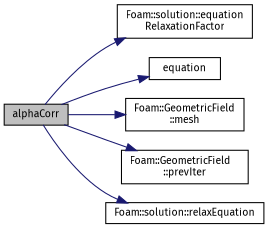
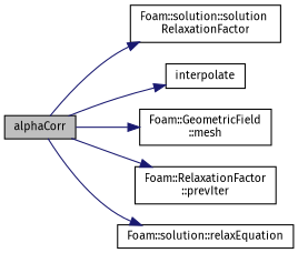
  digraph {
    fontname="Fira Sans"
    rankdir=LR
    node [color=black fontname="Fira Sans" fontsize=10 shape=record]
    edge [color=midnightblue fontname="Fira Sans" fontsize=10 labelfontname=Helvetica labelfontsize=10 style=solid]
    n1 [fillcolor=grey75 fontcolor=black height=0.2 label=alphaCorr style=filled width=0.4]
-   n2 [height=0.2 label="Foam::solution::equation\lRelaxationFactor" width=0.4]
-   n3 [height=0.2 label=equation width=0.4]
+   n2 [height=0.2 label="Foam::solution::solution\lRelaxationFactor" width=0.4]
+   n3 [height=0.2 label=interpolate width=0.4]
    n4 [height=0.2 label="Foam::GeometricField\l::mesh" width=0.4]
-   n5 [height=0.2 label="Foam::GeometricField\l::prevIter" width=0.4]
+   n5 [height=0.2 label="Foam::RelaxationFactor\l::prevIter" width=0.4]
    n6 [height=0.2 label="Foam::solution::relaxEquation" width=0.4]
    n1 -> n2
    n1 -> n3
    n1 -> n4
    n1 -> n5
    n1 -> n6
  }
